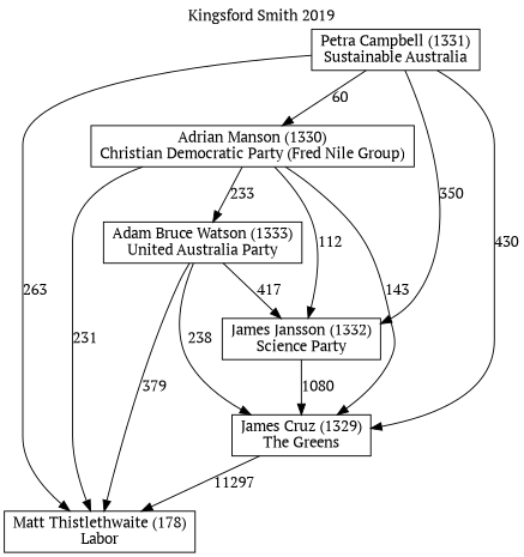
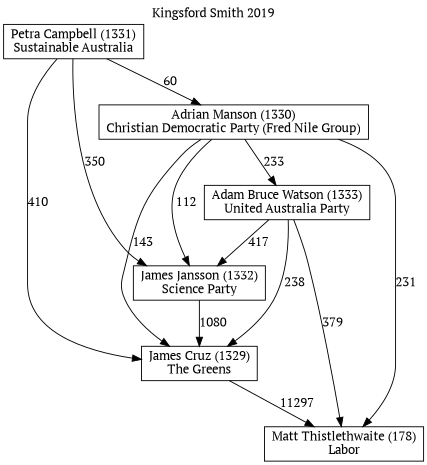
  digraph {
    fontname="PT Serif"
    label="Kingsford Smith 2019"
    labelloc=t
    mclimit=10
    node [fontname="PT Serif" shape=box]
    edge [fontname="PT Serif"]
    n1 [label="Adam Bruce Watson (1333)\nUnited Australia Party"]
    n2 [label="James Cruz (1329)\nThe Greens"]
    n3 [label="James Jansson (1332)\nScience Party"]
    n4 [label="Matt Thistlethwaite (178)\nLabor"]
    n5 [label="Adrian Manson (1330)\nChristian Democratic Party (Fred Nile Group)"]
    n6 [label="Petra Campbell (1331)\nSustainable Australia"]
    n1 -> n2 [label=238]
    n1 -> n3 [label=417]
    n1 -> n4 [label=379]
    n2 -> n4 [label=11297]
    n3 -> n2 [label=1080]
    n5 -> n1 [label=233]
    n5 -> n2 [label=143]
    n5 -> n3 [label=112]
    n5 -> n4 [label=231]
-   n6 -> n2 [label=430]
+   n6 -> n2 [label=410]
    n6 -> n3 [label=350]
-   n6 -> n4 [label=263]
    n6 -> n5 [label=60]
  }
